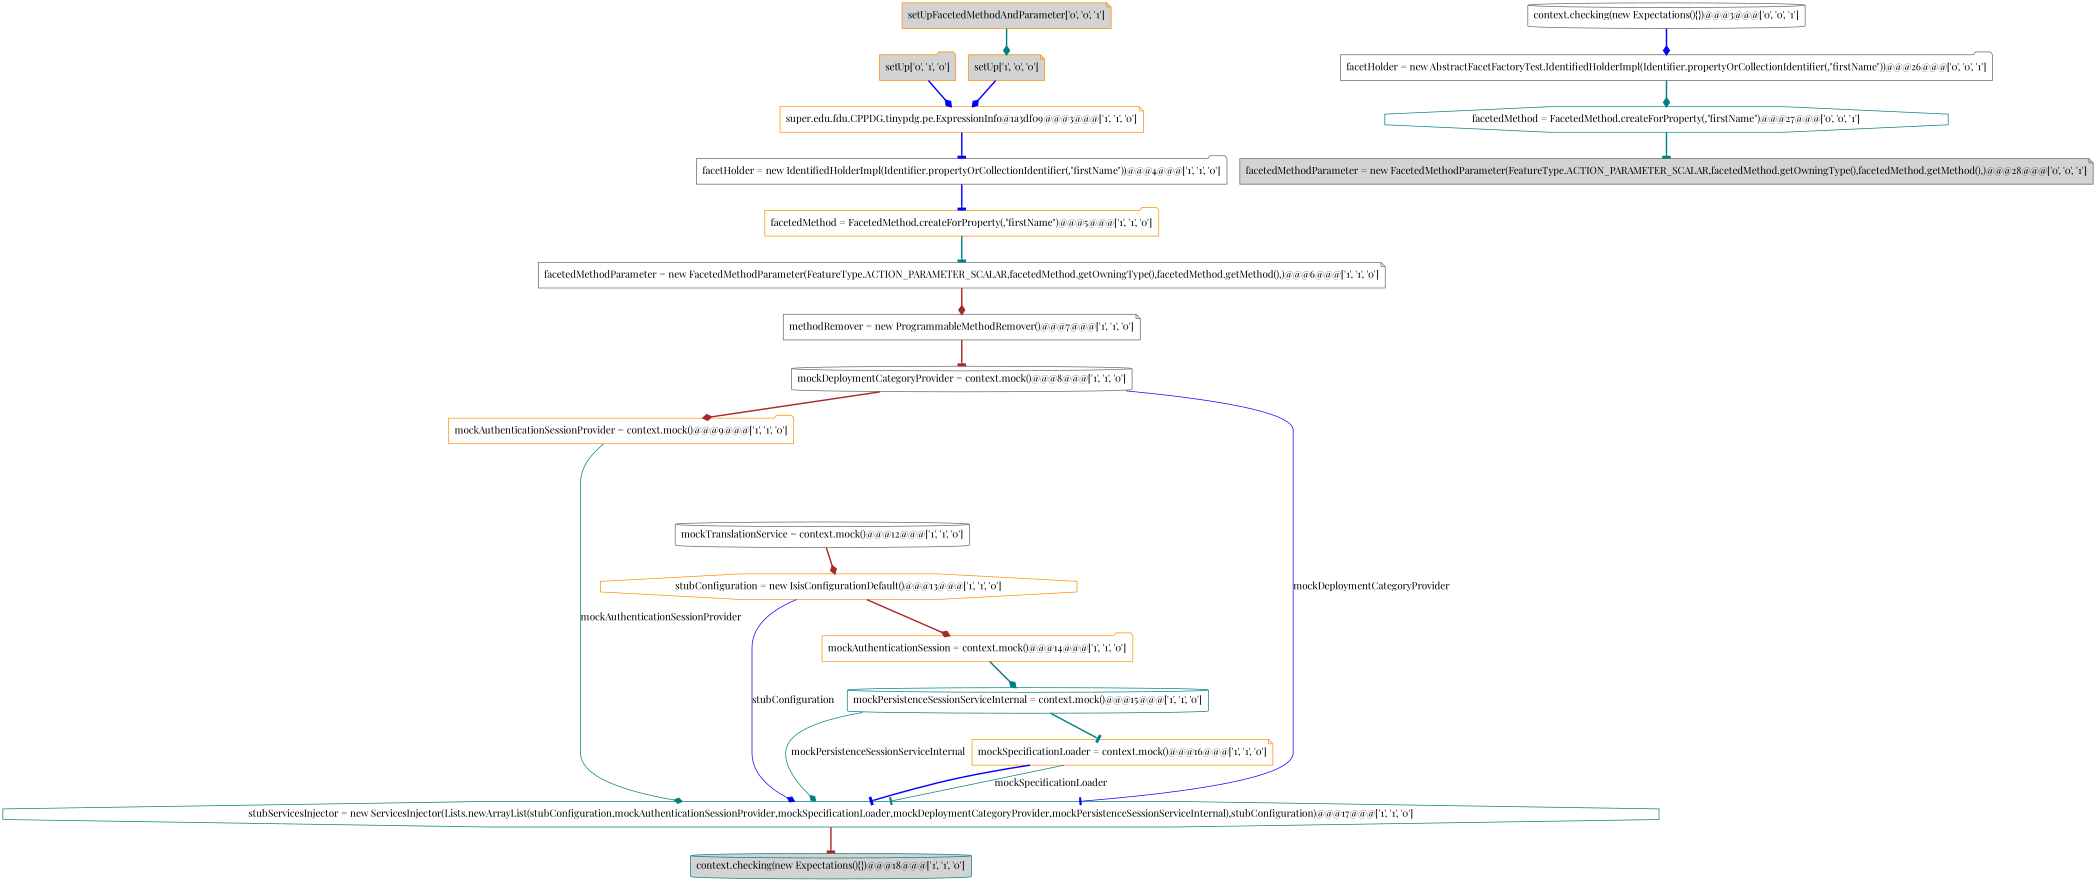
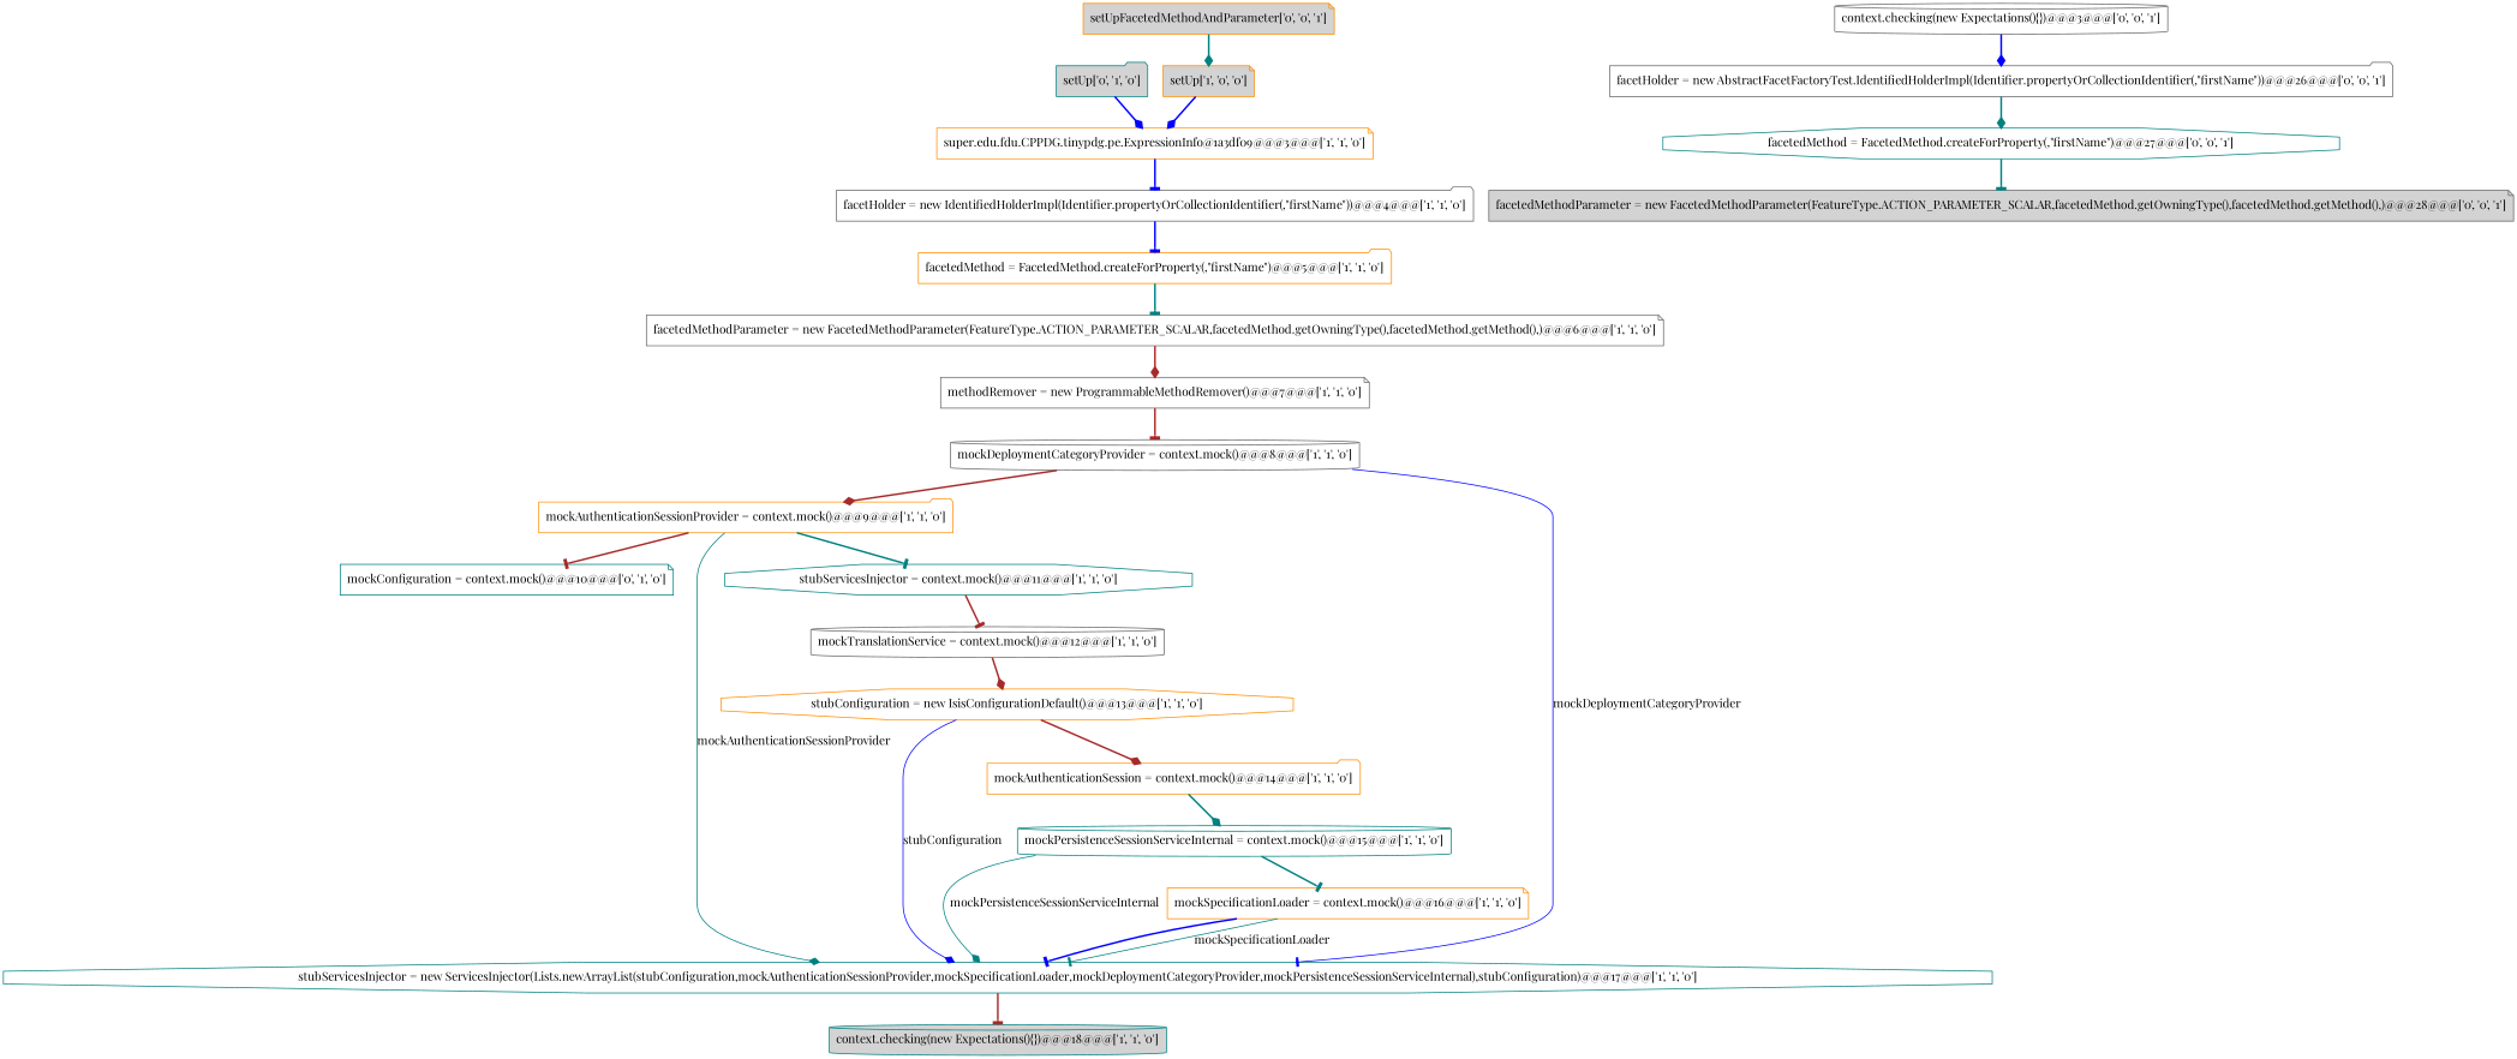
  digraph {
    fontname="Playfair Display"
    node [color=darkorange fillcolor=white fontname="Playfair Display" shape=note style=filled]
    edge [arrowhead=tee color=teal fontname="Playfair Display" style=bold]
    n1 [label="mockAuthenticationSessionProvider = context.mock()@@@9@@@['1', '1', '0']" shape=folder]
+   n2 [color=teal label="mockConfiguration = context.mock()@@@10@@@['0', '1', '0']"]
    n3 [color=teal label="stubServicesInjector = new ServicesInjector(Lists.newArrayList(stubConfiguration,mockAuthenticationSessionProvider,mockSpecificationLoader,mockDeploymentCategoryProvider,mockPersistenceSessionServiceInternal),stubConfiguration)@@@17@@@['1', '1', '0']" shape=octagon]
+   n4 [color=teal label="stubServicesInjector = context.mock()@@@11@@@['1', '1', '0']" shape=octagon]
    n5 [color=teal fillcolor=lightgray label="context.checking(new Expectations(){})@@@18@@@['1', '1', '0']" shape=cylinder]
    n6 [color=gray40 label="mockTranslationService = context.mock()@@@12@@@['1', '1', '0']" shape=cylinder]
    n7 [color=teal label="mockPersistenceSessionServiceInternal = context.mock()@@@15@@@['1', '1', '0']" shape=cylinder]
    n8 [label="mockSpecificationLoader = context.mock()@@@16@@@['1', '1', '0']"]
    n9 [color=gray40 fillcolor=lightgray label="facetedMethodParameter = new FacetedMethodParameter(FeatureType.ACTION_PARAMETER_SCALAR,facetedMethod.getOwningType(),facetedMethod.getMethod(),)@@@28@@@['0', '0', '1']"]
    n10 [color=gray40 label="facetedMethodParameter = new FacetedMethodParameter(FeatureType.ACTION_PARAMETER_SCALAR,facetedMethod.getOwningType(),facetedMethod.getMethod(),)@@@6@@@['1', '1', '0']"]
    n11 [color=gray40 label="methodRemover = new ProgrammableMethodRemover()@@@7@@@['1', '1', '0']"]
    n12 [color=gray40 label="mockDeploymentCategoryProvider = context.mock()@@@8@@@['1', '1', '0']" shape=cylinder]
    n13 [label="mockAuthenticationSession = context.mock()@@@14@@@['1', '1', '0']" shape=folder]
    n14 [color=gray40 label="facetHolder = new IdentifiedHolderImpl(Identifier.propertyOrCollectionIdentifier(,\"firstName\"))@@@4@@@['1', '1', '0']" shape=folder]
    n15 [label="facetedMethod = FacetedMethod.createForProperty(,\"firstName\")@@@5@@@['1', '1', '0']" shape=folder]
    n16 [label="stubConfiguration = new IsisConfigurationDefault()@@@13@@@['1', '1', '0']" shape=octagon]
-   n17 [fillcolor=lightgray label="setUp['0', '1', '0']" shape=folder]
+   n17 [color=teal fillcolor=lightgray label="setUp['0', '1', '0']" shape=folder]
    n18 [label="super.edu.fdu.CPPDG.tinypdg.pe.ExpressionInfo@1a3df09@@@3@@@['1', '1', '0']"]
    n19 [color=gray40 label="context.checking(new Expectations(){})@@@3@@@['0', '0', '1']" shape=cylinder]
    n20 [color=gray40 label="facetHolder = new AbstractFacetFactoryTest.IdentifiedHolderImpl(Identifier.propertyOrCollectionIdentifier(,\"firstName\"))@@@26@@@['0', '0', '1']" shape=folder]
    n21 [color=teal label="facetedMethod = FacetedMethod.createForProperty(,\"firstName\")@@@27@@@['0', '0', '1']" shape=octagon]
    n22 [fillcolor=lightgray label="setUpFacetedMethodAndParameter['0', '0', '1']"]
    n23 [fillcolor=lightgray label="setUp['1', '0', '0']"]
+   n1 -> n2 [color=brown]
    n1 -> n3 [arrowhead=diamond label=mockAuthenticationSessionProvider style=solid]
+   n1 -> n4
    n3 -> n5 [color=brown]
+   n4 -> n6 [color=brown]
    n6 -> n16 [arrowhead=diamond color=brown]
    n7 -> n3 [arrowhead=diamond label=mockPersistenceSessionServiceInternal style=solid]
    n7 -> n8
    n8 -> n3 [color=blue]
    n8 -> n3 [label=mockSpecificationLoader style=solid]
    n10 -> n11 [arrowhead=diamond color=brown]
    n11 -> n12 [color=brown]
    n12 -> n1 [arrowhead=diamond color=brown]
    n12 -> n3 [color=blue label=mockDeploymentCategoryProvider style=solid]
    n13 -> n7 [arrowhead=diamond]
    n14 -> n15 [color=blue]
    n15 -> n10
    n16 -> n3 [arrowhead=diamond color=blue label=stubConfiguration style=solid]
    n16 -> n13 [arrowhead=diamond color=brown]
    n17 -> n18 [arrowhead=diamond color=blue]
    n18 -> n14 [color=blue]
    n19 -> n20 [arrowhead=diamond color=blue]
    n20 -> n21 [arrowhead=diamond]
    n21 -> n9
    n22 -> n23 [arrowhead=diamond]
    n23 -> n18 [arrowhead=diamond color=blue]
  }
